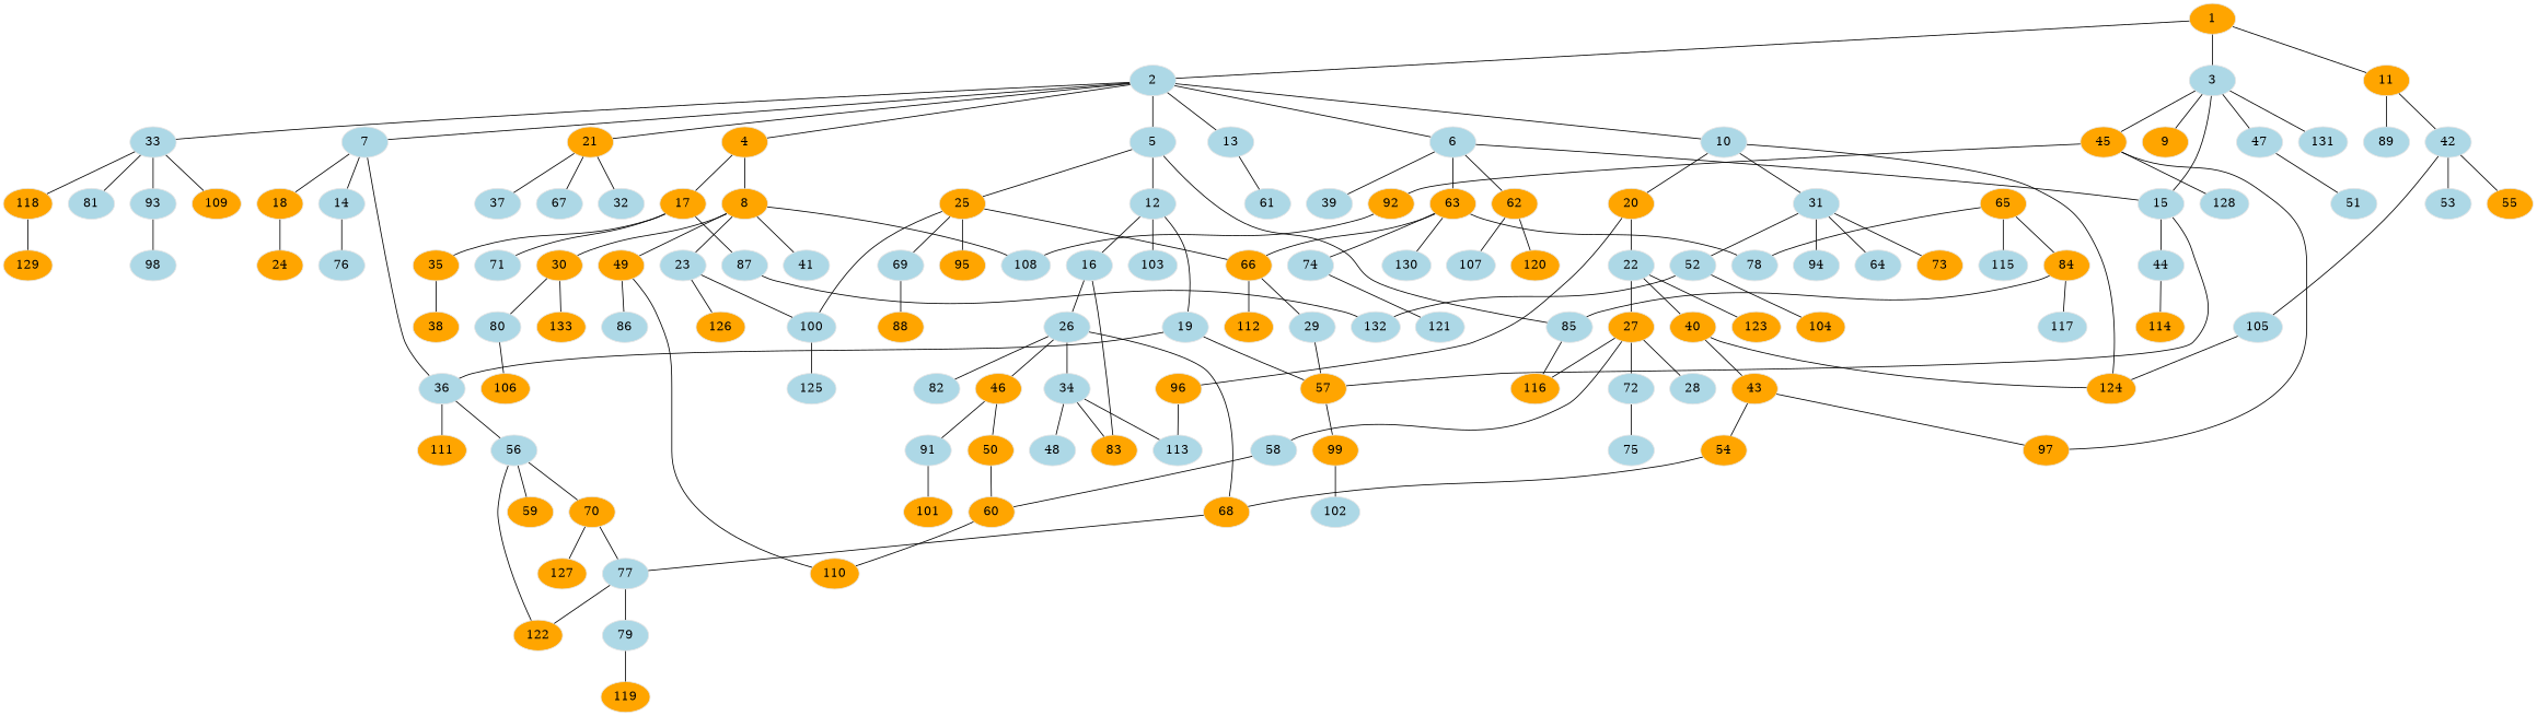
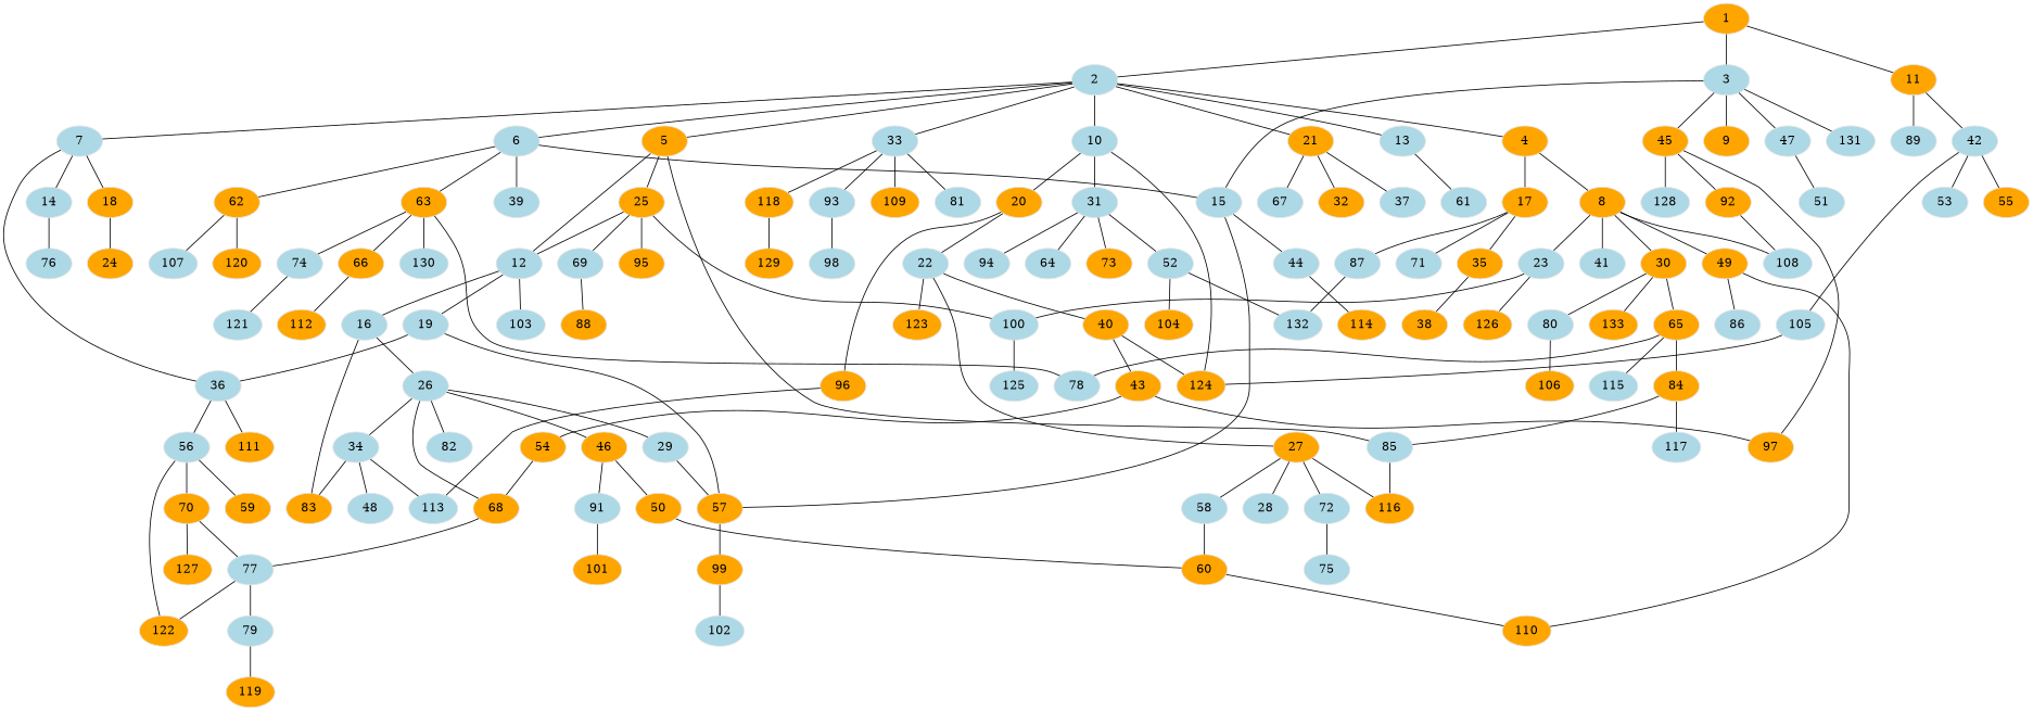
  graph {
    node [color=gray90 fillcolor=lightblue style=filled]
    1 [fillcolor=orange]
    2
    3
    11 [fillcolor=orange]
    4 [fillcolor=orange]
-   5
+   5 [fillcolor=orange]
    6
    7
    10
    13
    21 [fillcolor=orange]
    33
    9 [fillcolor=orange]
    15
    45 [fillcolor=orange]
    47
    131
    42
    89
    8 [fillcolor=orange]
    17 [fillcolor=orange]
    12
    25 [fillcolor=orange]
    85
    39
    62 [fillcolor=orange]
    63 [fillcolor=orange]
    14
    18 [fillcolor=orange]
    36
    20 [fillcolor=orange]
    31
    124 [fillcolor=orange]
    61
-   32
+   32 [fillcolor=orange]
    37
    67
    81
    93
    109 [fillcolor=orange]
    118 [fillcolor=orange]
    44
    57 [fillcolor=orange]
    97 [fillcolor=orange]
    92 [fillcolor=orange]
    128
    51
    23
    30 [fillcolor=orange]
    41
    49 [fillcolor=orange]
    108
    35 [fillcolor=orange]
    71
    87
    16
    19
    103
    100
    66 [fillcolor=orange]
    69
    95 [fillcolor=orange]
    116 [fillcolor=orange]
    107
    120 [fillcolor=orange]
    74
    78
    130
    76
    24 [fillcolor=orange]
    56
    111 [fillcolor=orange]
    126 [fillcolor=orange]
    65 [fillcolor=orange]
    80
    133 [fillcolor=orange]
    86
    110 [fillcolor=orange]
    22
    96 [fillcolor=orange]
    52
    64
    73 [fillcolor=orange]
    94
    53
    55 [fillcolor=orange]
    105
    26
    83 [fillcolor=orange]
    114 [fillcolor=orange]
    99 [fillcolor=orange]
    29
    34
    46 [fillcolor=orange]
    68 [fillcolor=orange]
    82
    38 [fillcolor=orange]
    132
    27 [fillcolor=orange]
    40 [fillcolor=orange]
    123 [fillcolor=orange]
    113
    28
    58
    72
    43 [fillcolor=orange]
    125
    112 [fillcolor=orange]
    88 [fillcolor=orange]
    48
    50 [fillcolor=orange]
    91
    77
    60 [fillcolor=orange]
    75
    84 [fillcolor=orange]
    115
    106 [fillcolor=orange]
    104 [fillcolor=orange]
    98
    129 [fillcolor=orange]
    59 [fillcolor=orange]
    70 [fillcolor=orange]
    122 [fillcolor=orange]
    54 [fillcolor=orange]
    101 [fillcolor=orange]
    127 [fillcolor=orange]
    102
    121
    117
    79
    119 [fillcolor=orange]
    1 -- 2
    1 -- 3
    1 -- 11
    2 -- 4
    2 -- 5
    2 -- 6
    2 -- 7
    2 -- 10
    2 -- 13
    2 -- 21
    2 -- 33
    3 -- 9
    3 -- 15
    3 -- 45
    3 -- 47
    3 -- 131
    11 -- 42
    11 -- 89
    4 -- 8
    4 -- 17
    5 -- 12
    5 -- 25
    5 -- 85
    6 -- 15
    6 -- 39
    6 -- 62
    6 -- 63
    7 -- 14
    7 -- 18
    7 -- 36
    10 -- 20
    10 -- 31
    10 -- 124
    13 -- 61
    21 -- 32
    21 -- 37
    21 -- 67
    33 -- 81
    33 -- 93
    33 -- 109
    33 -- 118
    15 -- 44
    15 -- 57
    45 -- 97
    45 -- 92
    45 -- 128
    47 -- 51
    42 -- 53
    42 -- 55
    42 -- 105
    8 -- 23
    8 -- 30
    8 -- 41
    8 -- 49
    8 -- 108
    17 -- 35
    17 -- 71
    17 -- 87
    12 -- 16
    12 -- 19
    12 -- 103
    25 -- 100
-   25 -- 66
+   25 -- 12
    25 -- 69
    25 -- 95
    85 -- 116
    62 -- 107
    62 -- 120
    63 -- 66
    63 -- 74
    63 -- 78
    63 -- 130
    14 -- 76
    18 -- 24
    36 -- 56
    36 -- 111
    20 -- 22
    20 -- 96
    31 -- 52
    31 -- 64
    31 -- 73
    31 -- 94
    93 -- 98
    118 -- 129
    44 -- 114
    57 -- 99
    92 -- 108
    23 -- 100
    23 -- 126
+   30 -- 65
    30 -- 80
    30 -- 133
    49 -- 86
    49 -- 110
    35 -- 38
    87 -- 132
    16 -- 26
    16 -- 83
    19 -- 36
    19 -- 57
    100 -- 125
    66 -- 112
    69 -- 88
    74 -- 121
    56 -- 59
    56 -- 70
    56 -- 122
    65 -- 78
    65 -- 84
    65 -- 115
    80 -- 106
    22 -- 27
    22 -- 40
    22 -- 123
    96 -- 113
    52 -- 132
    52 -- 104
    105 -- 124
-   66 -- 29
+   26 -- 29
    26 -- 34
    26 -- 46
    26 -- 68
    26 -- 82
    99 -- 102
    29 -- 57
    34 -- 83
    34 -- 113
    34 -- 48
    46 -- 50
    46 -- 91
    68 -- 77
    27 -- 116
    27 -- 28
    27 -- 58
    27 -- 72
    40 -- 124
    40 -- 43
    58 -- 60
    72 -- 75
    43 -- 97
    43 -- 54
    50 -- 60
    91 -- 101
    77 -- 122
    77 -- 79
    60 -- 110
    84 -- 85
    84 -- 117
    70 -- 77
    70 -- 127
    54 -- 68
    79 -- 119
  }
